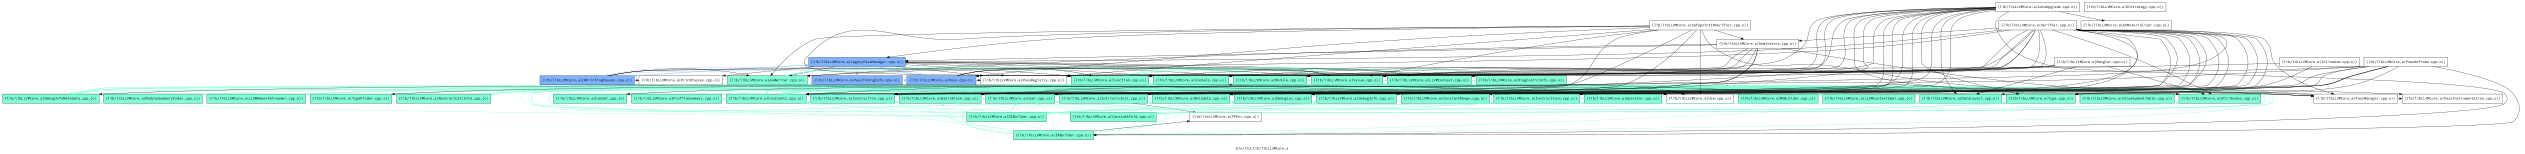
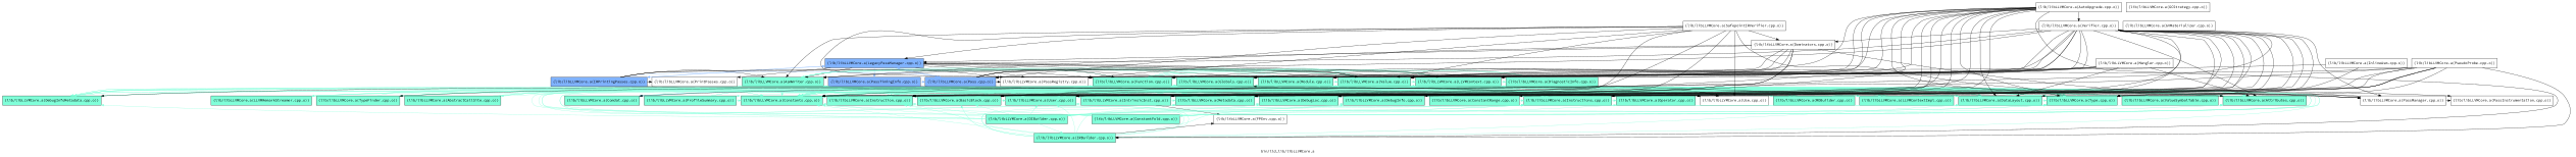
  digraph {
    fontname="Source Code Pro"
    label="bin/lld_lib/libLLVMCore.a"
    rankdir=TB
    node [fillcolor="0.450000 0.5 1" fontname="Source Code Pro" group=1 shape=box style=filled]
    edge [fontname="Source Code Pro" color="0.450000 0.5 1"]
    n1 [fillcolor="0.600000 0.5 1" group=2 label="{lib/libLLVMCore.a(LegacyPassManager.cpp.o)}"]
    n2 [label="{lib/libLLVMCore.a(AsmWriter.cpp.o)}"]
    n3 [label="{lib/libLLVMCore.a(DiagnosticInfo.cpp.o)}"]
    n4 [label="{lib/libLLVMCore.a(Function.cpp.o)}"]
    n5 [label="{lib/libLLVMCore.a(Globals.cpp.o)}"]
    n6 [fillcolor="0.600000 0.5 1" group=2 label="{lib/libLLVMCore.a(IRPrintingPasses.cpp.o)}"]
    n7 [label="{lib/libLLVMCore.a(LLVMContext.cpp.o)}"]
    n8 [label="{lib/libLLVMCore.a(Module.cpp.o)}"]
    n9 [fillcolor="0.600000 0.5 1" group=2 label="{lib/libLLVMCore.a(Pass.cpp.o)}"]
    n10 [group=0 label="{lib/libLLVMCore.a(PassRegistry.cpp.o)}" fillcolor="" style=""]
    n11 [fillcolor="0.600000 0.5 1" group=2 label="{lib/libLLVMCore.a(PassTimingInfo.cpp.o)}"]
    n12 [group=0 label="{lib/libLLVMCore.a(PrintPasses.cpp.o)}" fillcolor="" style=""]
    n13 [label="{lib/libLLVMCore.a(Value.cpp.o)}"]
    n14 [label="{lib/libLLVMCore.a(Attributes.cpp.o)}"]
    n15 [label="{lib/libLLVMCore.a(BasicBlock.cpp.o)}"]
    n16 [label="{lib/libLLVMCore.a(Comdat.cpp.o)}"]
    n17 [label="{lib/libLLVMCore.a(ConstantRange.cpp.o)}"]
    n18 [label="{lib/libLLVMCore.a(Constants.cpp.o)}"]
    n19 [label="{lib/libLLVMCore.a(DebugInfoMetadata.cpp.o)}"]
    n20 [label="{lib/libLLVMCore.a(Instruction.cpp.o)}"]
    n21 [label="{lib/libLLVMCore.a(Instructions.cpp.o)}"]
    n22 [label="{lib/libLLVMCore.a(IntrinsicInst.cpp.o)}"]
    n23 [label="{lib/libLLVMCore.a(Metadata.cpp.o)}"]
-   n24 [label="{lib/libLLVMCore.a(ModuleSummaryIndex.cpp.o)}"]
    n25 [label="{lib/libLLVMCore.a(Operator.cpp.o)}"]
    n26 [label="{lib/libLLVMCore.a(Type.cpp.o)}"]
    n27 [label="{lib/libLLVMCore.a(TypeFinder.cpp.o)}"]
    n28 [group=0 label="{lib/libLLVMCore.a(Use.cpp.o)}" fillcolor="" style=""]
    n29 [label="{lib/libLLVMCore.a(User.cpp.o)}"]
    n30 [label="{lib/libLLVMCore.a(DebugLoc.cpp.o)}"]
    n31 [label="{lib/libLLVMCore.a(AbstractCallSite.cpp.o)}"]
    n32 [label="{lib/libLLVMCore.a(DataLayout.cpp.o)}"]
    n33 [label="{lib/libLLVMCore.a(MDBuilder.cpp.o)}"]
    n34 [label="{lib/libLLVMCore.a(ValueSymbolTable.cpp.o)}"]
    n35 [group=0 label="{lib/libLLVMCore.a(PassManager.cpp.o)}" fillcolor="" style=""]
    n36 [label="{lib/libLLVMCore.a(LLVMContextImpl.cpp.o)}"]
    n37 [label="{lib/libLLVMCore.a(LLVMRemarkStreamer.cpp.o)}"]
    n38 [label="{lib/libLLVMCore.a(ProfileSummary.cpp.o)}"]
    n39 [group=0 label="{lib/libLLVMCore.a(PassInstrumentation.cpp.o)}" fillcolor="" style=""]
    n40 [label="{lib/libLLVMCore.a(DebugInfo.cpp.o)}"]
    n41 [label="{lib/libLLVMCore.a(ConstantFold.cpp.o)}"]
    n42 [group=0 label="{lib/libLLVMCore.a(FPEnv.cpp.o)}" fillcolor="" style=""]
    n43 [label="{lib/libLLVMCore.a(DIBuilder.cpp.o)}"]
    n44 [label="{lib/libLLVMCore.a(IRBuilder.cpp.o)}"]
    n45 [group=0 label="{lib/libLLVMCore.a(Mangler.cpp.o)}" fillcolor="" style=""]
    n46 [group=0 label="{lib/libLLVMCore.a(InlineAsm.cpp.o)}" fillcolor="" style=""]
    n47 [group=0 label="{lib/libLLVMCore.a(Dominators.cpp.o)}" fillcolor="" style=""]
    n48 [group=0 label="{lib/libLLVMCore.a(AutoUpgrade.cpp.o)}" fillcolor="" style=""]
    n49 [group=0 label="{lib/libLLVMCore.a(Verifier.cpp.o)}" fillcolor="" style=""]
    n50 [group=0 label="{lib/libLLVMCore.a(SafepointIRVerifier.cpp.o)}" fillcolor="" style=""]
    n51 [group=0 label="{lib/libLLVMCore.a(PseudoProbe.cpp.o)}" fillcolor="" style=""]
    n52 [group=0 label="{lib/libLLVMCore.a(GVMaterializer.cpp.o)}" fillcolor="" style=""]
    n53 [group=0 label="{lib/libLLVMCore.a(GCStrategy.cpp.o)}" fillcolor="" style=""]
    subgraph sub_1 {
      rank=same
      n1
    }
    subgraph sub_2 {
      rank=same
      n2
      n3
      n4
      n5
      n6
      n7
      n8
      n9
      n10
      n11
      n12
      n13
    }
    subgraph sub_3 {
      rank=same
      n14
      n15
      n16
      n17
      n18
      n19
      n20
      n21
      n22
      n23
-     n24
      n25
      n26
      n27
      n28
      n29
      n30
      n31
      n32
      n33
      n34
      n35
      n36
      n37
      n38
      n39
      n40
    }
    subgraph sub_4 {
      rank=same
      n41
      n42
      n43
    }
    n1 -> n2 [color=""]
    n1 -> n3 [color=""]
    n1 -> n4 [color=""]
    n1 -> n5 [color=""]
    n1 -> n6 [color="0.600000 0.5 1"]
    n1 -> n7 [color=""]
    n1 -> n8 [color=""]
    n1 -> n9 [color="0.600000 0.5 1"]
    n1 -> n10 [color=""]
    n1 -> n11 [color="0.600000 0.5 1"]
    n1 -> n12 [color=""]
    n1 -> n13 [color=""]
    n2 -> n4
    n2 -> n5
    n2 -> n7
    n2 -> n8
    n2 -> n13
    n2 -> n14
    n2 -> n15
    n2 -> n16
    n2 -> n17
    n2 -> n18
    n2 -> n19
    n2 -> n20
    n2 -> n21
    n2 -> n22
    n2 -> n23
-   n2 -> n24
    n2 -> n25
    n2 -> n26
    n2 -> n27
    n2 -> n28 [color=""]
    n2 -> n29
    n3 -> n2
    n3 -> n4
    n3 -> n13
    n3 -> n20
    n3 -> n23
    n3 -> n30
    n4 -> n5
    n4 -> n7
    n4 -> n8
    n4 -> n13
    n4 -> n14
    n4 -> n15
    n4 -> n18
    n4 -> n21
    n4 -> n22
    n4 -> n23
    n4 -> n26
    n4 -> n29
    n4 -> n31
    n4 -> n32
    n4 -> n33
    n4 -> n34
    n5 -> n4
    n5 -> n8
    n5 -> n13
    n5 -> n17
    n5 -> n18
    n5 -> n23
    n5 -> n26
    n5 -> n29
    n6 -> n1 [color="0.600000 0.5 1"]
    n6 -> n2 [color=""]
    n6 -> n9 [color="0.600000 0.5 1"]
    n6 -> n10 [color=""]
    n6 -> n12 [color=""]
    n6 -> n13 [color=""]
    n6 -> n35 [color=""]
    n7 -> n3
    n7 -> n36
    n7 -> n37
    n8 -> n4
    n8 -> n5
    n8 -> n7
    n8 -> n13
    n8 -> n16
    n8 -> n18
    n8 -> n23
    n8 -> n26
    n8 -> n27
    n8 -> n29
    n8 -> n32
    n8 -> n34
    n8 -> n38
    n9 -> n1 [color="0.600000 0.5 1"]
    n9 -> n4 [color=""]
-   n9 -> n6 [color="0.600000 0.5 1"]
+   n9 -> n16 [color="0.600000 0.5 1"]
    n9 -> n7 [color=""]
    n9 -> n10 [color=""]
    n9 -> n13 [color=""]
    n9 -> n14 [color=""]
    n11 -> n9 [color="0.600000 0.5 1"]
    n11 -> n39 [color=""]
    n12 -> n41
    n13 -> n4
    n13 -> n5
    n13 -> n7
    n13 -> n14
    n13 -> n15
    n13 -> n18
    n13 -> n20
    n13 -> n21
    n13 -> n22
    n13 -> n23
    n13 -> n25
    n13 -> n26
    n13 -> n28 [color=""]
    n13 -> n29
    n13 -> n32
    n13 -> n34
    n13 -> n36
    n13 -> n40
    n14 -> n2
    n14 -> n4
    n15 -> n13
    n15 -> n18
    n15 -> n20
    n15 -> n21
    n15 -> n23
    n15 -> n26
    n15 -> n29
    n15 -> n34
    n16 -> n8
    n17 -> n21
    n18 -> n4
    n18 -> n5
    n18 -> n13
    n18 -> n20
    n18 -> n21
    n18 -> n25
    n18 -> n26
    n18 -> n29
    n19 -> n7
    n19 -> n18
    n19 -> n23
    n19 -> n26
    n19 -> n36
    n20 -> n13
    n20 -> n14
    n20 -> n15
    n20 -> n18
    n20 -> n21
    n20 -> n23
    n20 -> n29
    n21 -> n4
    n21 -> n8
    n21 -> n13
    n21 -> n14
    n21 -> n15
    n21 -> n18
    n21 -> n20
    n21 -> n23
    n21 -> n25
    n21 -> n28 [color=""]
    n21 -> n29
    n21 -> n32
    n21 -> n33
    n21 -> n36
    n22 -> n4
    n22 -> n8
    n22 -> n13
    n22 -> n15
    n22 -> n18
    n22 -> n19
    n22 -> n20
    n22 -> n21
    n22 -> n23
    n22 -> n26
    n22 -> n29
    n22 -> n32
    n22 -> n42 [color=""]
    n23 -> n7
    n23 -> n8
    n23 -> n13
    n23 -> n17
    n23 -> n18
    n23 -> n19
    n23 -> n26
    n23 -> n30
    n23 -> n33
    n23 -> n36
-   n24 -> n13
    n25 -> n7
    n25 -> n18
    n25 -> n26
    n25 -> n32
    n26 -> n18
    n27 -> n4
    n27 -> n5
    n27 -> n23
    n29 -> n22
    n29 -> n28 [color=""]
    n30 -> n19
    n30 -> n23
    n30 -> n40
    n31 -> n18
    n31 -> n21
    n31 -> n23
    n31 -> n29
    n32 -> n5
    n32 -> n8
    n32 -> n26
    n33 -> n13
    n33 -> n18
    n33 -> n23
    n33 -> n26
    n34 -> n13
    n35 -> n5 [color=""]
    n35 -> n13 [color=""]
    n35 -> n39 [color=""]
    n36 -> n8
    n36 -> n13
    n36 -> n18
    n36 -> n19
    n36 -> n23
    n36 -> n29
    n37 -> n3
    n37 -> n7
    n37 -> n13
    n38 -> n18
    n38 -> n23
    n38 -> n26
    n40 -> n4
    n40 -> n8
    n40 -> n13
    n40 -> n19
    n40 -> n20
    n40 -> n23
    n40 -> n30
    n40 -> n43
    n41 -> n4
    n41 -> n5
    n41 -> n8
    n41 -> n13
    n41 -> n18
    n41 -> n21
    n41 -> n25
    n41 -> n26
    n43 -> n4
    n43 -> n8
    n43 -> n13
    n43 -> n14
    n43 -> n15
    n43 -> n18
    n43 -> n19
    n43 -> n20
    n43 -> n21
    n43 -> n23
    n43 -> n26
    n43 -> n29
    n43 -> n30
    n43 -> n40
    n43 -> n44
    n44 -> n4
    n44 -> n5
    n44 -> n13
    n44 -> n14
    n44 -> n15
    n44 -> n18
    n44 -> n20
    n44 -> n21
    n44 -> n23
    n44 -> n26
    n44 -> n29
    n44 -> n32
    n44 -> n42 [color=""]
    n45 -> n4 [color=""]
    n45 -> n5 [color=""]
    n45 -> n8 [color=""]
    n45 -> n13 [color=""]
    n45 -> n14 [color=""]
    n45 -> n32 [color=""]
    n46 -> n13 [color=""]
    n46 -> n26 [color=""]
    n47 -> n1 [color=""]
    n47 -> n2 [color=""]
    n47 -> n9 [color=""]
    n47 -> n10 [color=""]
    n47 -> n13 [color=""]
    n47 -> n15 [color=""]
    n47 -> n20 [color=""]
    n47 -> n35 [color=""]
    n48 -> n4 [color=""]
    n48 -> n5 [color=""]
    n48 -> n7 [color=""]
    n48 -> n8 [color=""]
    n48 -> n13 [color=""]
    n48 -> n14 [color=""]
    n48 -> n15 [color=""]
    n48 -> n18 [color=""]
    n48 -> n20 [color=""]
    n48 -> n21 [color=""]
    n48 -> n22 [color=""]
    n48 -> n23 [color=""]
    n48 -> n26 [color=""]
    n48 -> n29 [color=""]
    n48 -> n32 [color=""]
    n48 -> n40 [color=""]
    n48 -> n44 [color=""]
-   n48 -> n52 [color=""]
+   n48 -> n49 [color=""]
    n49 -> n1 [color=""]
    n49 -> n2 [color=""]
    n49 -> n4 [color=""]
    n49 -> n5 [color=""]
    n49 -> n7 [color=""]
    n49 -> n8 [color=""]
    n49 -> n9 [color=""]
    n49 -> n10 [color=""]
    n49 -> n13 [color=""]
    n49 -> n14 [color=""]
    n49 -> n15 [color=""]
    n49 -> n16 [color=""]
    n49 -> n17 [color=""]
    n49 -> n18 [color=""]
    n49 -> n20 [color=""]
    n49 -> n21 [color=""]
    n49 -> n22 [color=""]
    n49 -> n23 [color=""]
    n49 -> n26 [color=""]
    n49 -> n27 [color=""]
    n49 -> n29 [color=""]
    n49 -> n30 [color=""]
    n49 -> n32 [color=""]
    n49 -> n35 [color=""]
    n49 -> n47 [color=""]
    n50 -> n1 [color=""]
    n50 -> n2 [color=""]
    n50 -> n4 [color=""]
    n50 -> n9 [color=""]
    n50 -> n10 [color=""]
    n50 -> n13 [color=""]
    n50 -> n15 [color=""]
    n50 -> n18 [color=""]
    n50 -> n20 [color=""]
    n50 -> n28 [color=""]
    n50 -> n35 [color=""]
    n50 -> n47 [color=""]
    n51 -> n13 [color=""]
    n51 -> n18 [color=""]
    n51 -> n19 [color=""]
    n51 -> n20 [color=""]
    n51 -> n23 [color=""]
    n51 -> n26 [color=""]
    n51 -> n29 [color=""]
    n51 -> n30 [color=""]
    n51 -> n44 [color=""]
  }
